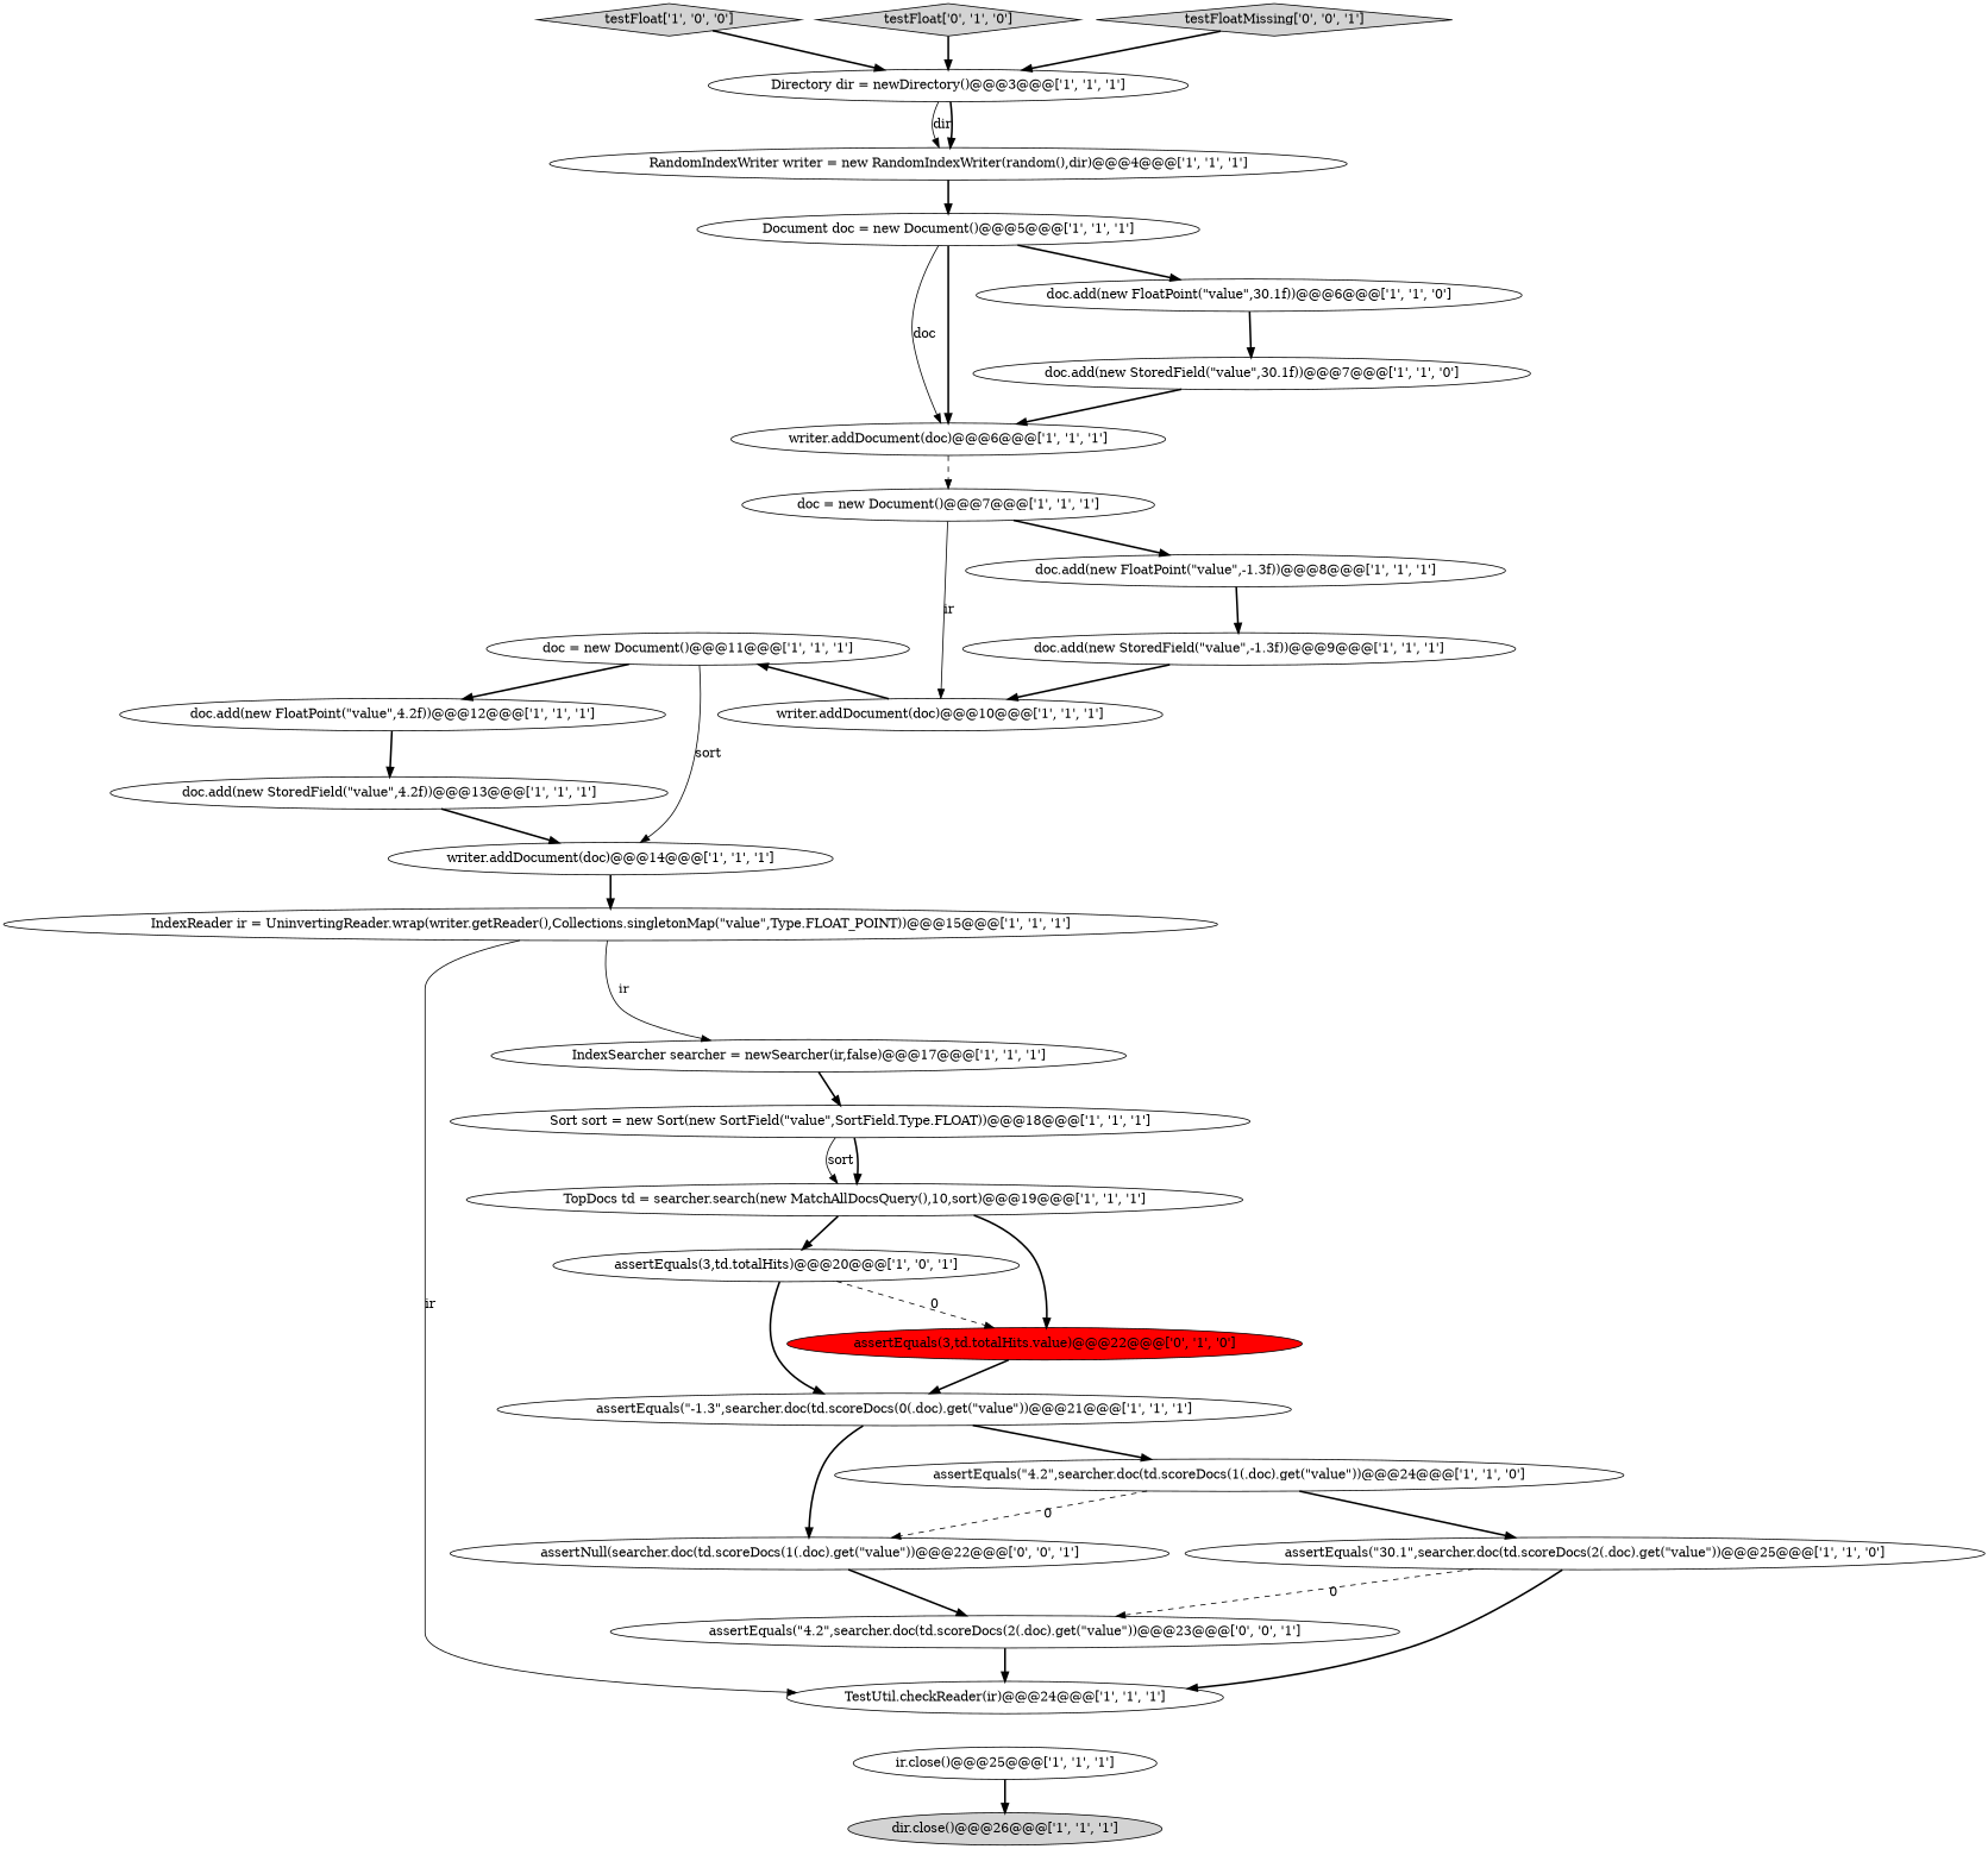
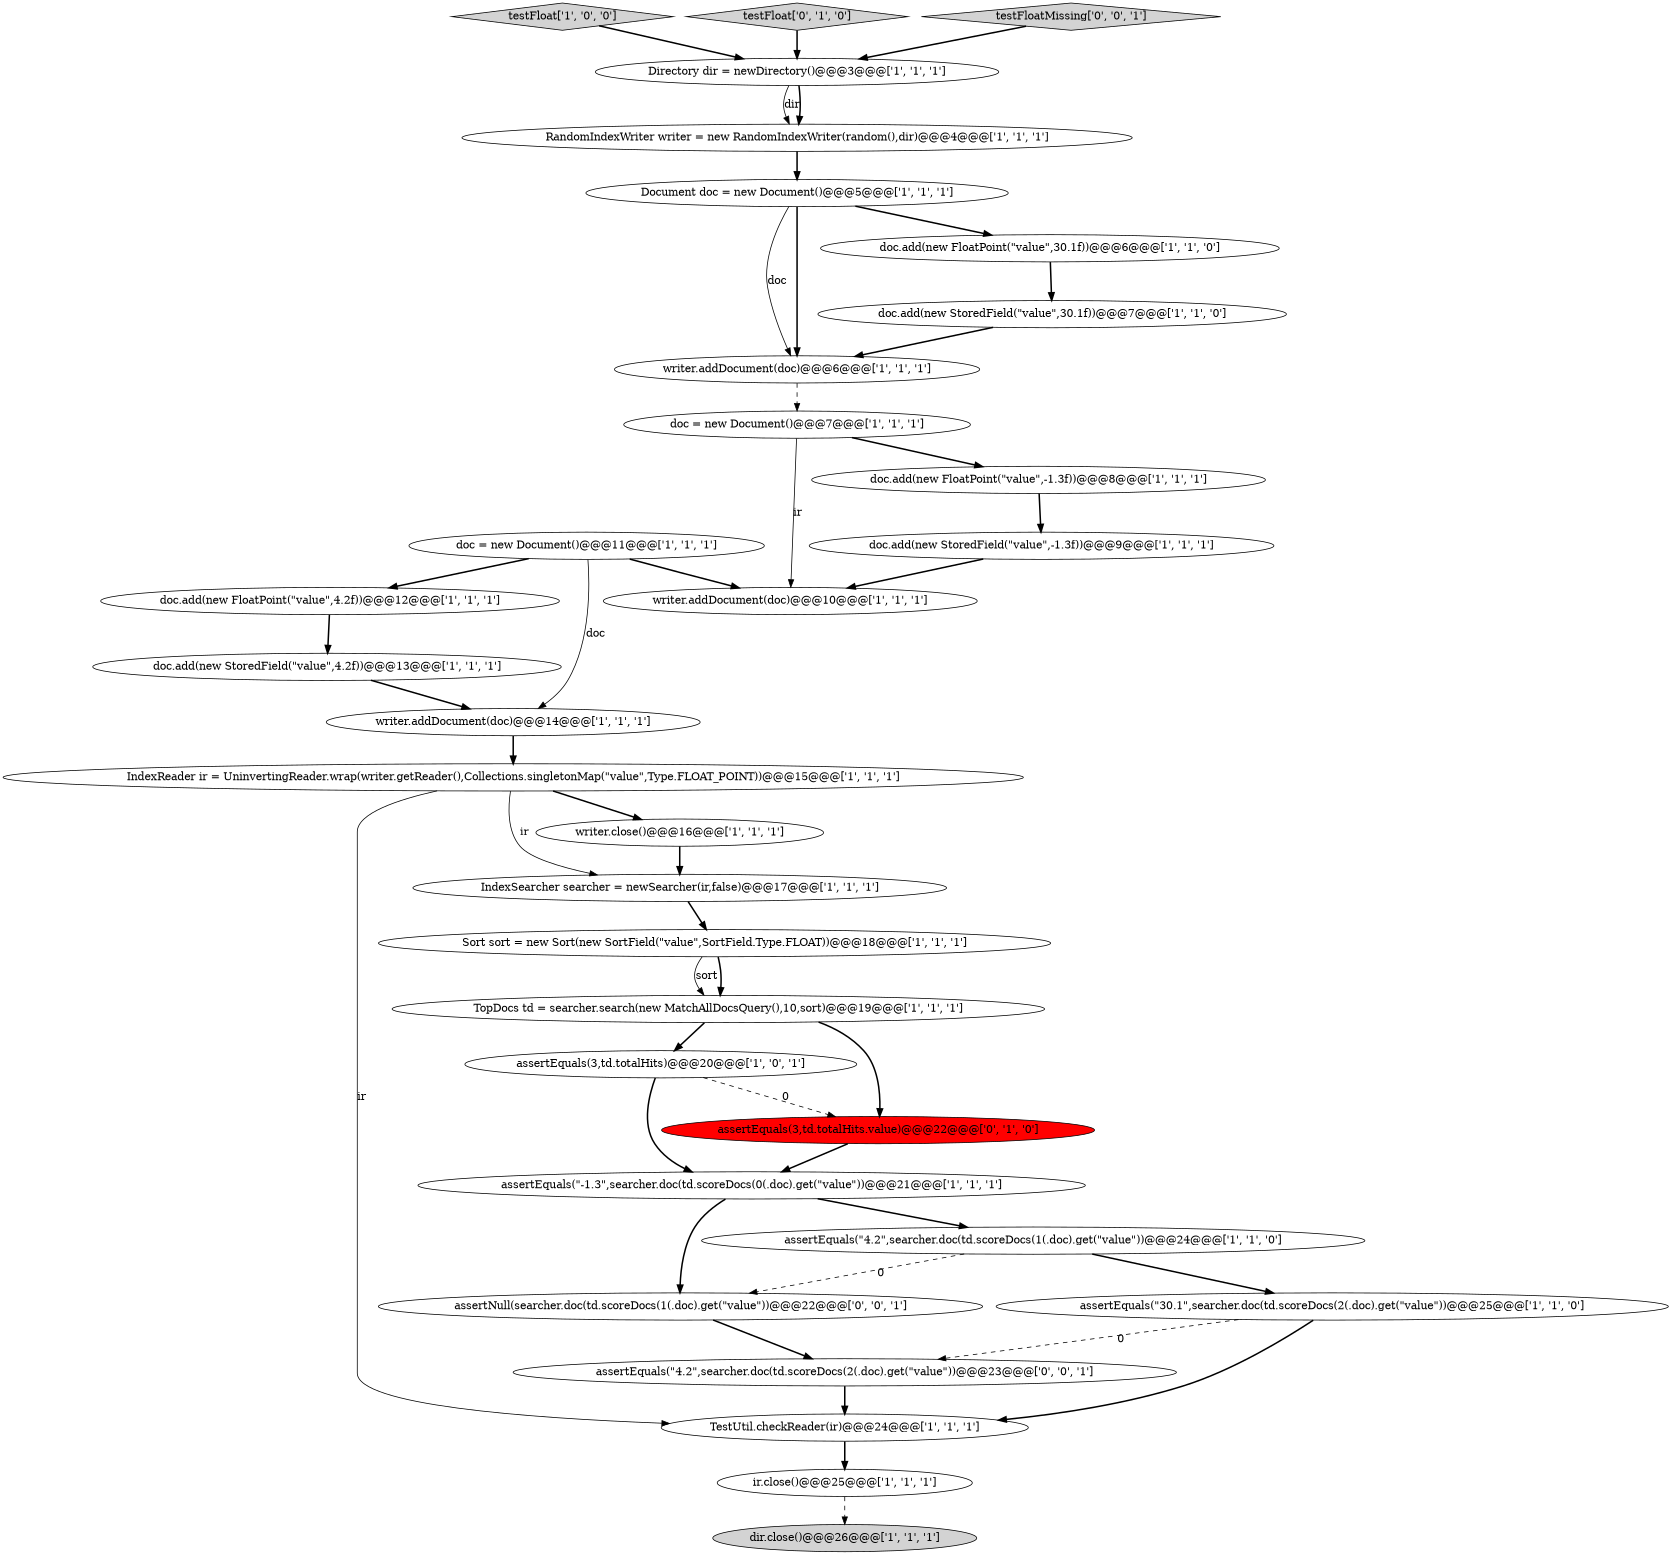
  digraph {
    node [fillcolor=white shape=ellipse style=filled]
    edge [style=bold]
    n1 [label="Sort sort = new Sort(new SortField(\"value\",SortField.Type.FLOAT))@@@18@@@['1', '1', '1']"]
    n2 [label="TopDocs td = searcher.search(new MatchAllDocsQuery(),10,sort)@@@19@@@['1', '1', '1']"]
    n3 [fillcolor=red label="assertEquals(3,td.totalHits.value)@@@22@@@['0', '1', '0']"]
    n4 [label="assertEquals(3,td.totalHits)@@@20@@@['1', '0', '1']"]
    n5 [label="doc.add(new StoredField(\"value\",-1.3f))@@@9@@@['1', '1', '1']"]
    n6 [label="writer.addDocument(doc)@@@10@@@['1', '1', '1']"]
    n7 [label="doc = new Document()@@@11@@@['1', '1', '1']"]
    n8 [label="assertEquals(\"4.2\",searcher.doc(td.scoreDocs(1(.doc).get(\"value\"))@@@24@@@['1', '1', '0']"]
    n9 [label="assertEquals(\"30.1\",searcher.doc(td.scoreDocs(2(.doc).get(\"value\"))@@@25@@@['1', '1', '0']"]
    n10 [label="assertNull(searcher.doc(td.scoreDocs(1(.doc).get(\"value\"))@@@22@@@['0', '0', '1']"]
    n11 [label="TestUtil.checkReader(ir)@@@24@@@['1', '1', '1']"]
    n12 [label="assertEquals(\"4.2\",searcher.doc(td.scoreDocs(2(.doc).get(\"value\"))@@@23@@@['0', '0', '1']"]
    n13 [label="assertEquals(\"-1.3\",searcher.doc(td.scoreDocs(0(.doc).get(\"value\"))@@@21@@@['1', '1', '1']"]
    n14 [label="doc.add(new StoredField(\"value\",4.2f))@@@13@@@['1', '1', '1']"]
    n15 [label="writer.addDocument(doc)@@@14@@@['1', '1', '1']"]
    n16 [label="IndexReader ir = UninvertingReader.wrap(writer.getReader(),Collections.singletonMap(\"value\",Type.FLOAT_POINT))@@@15@@@['1', '1', '1']"]
    n17 [label="doc = new Document()@@@7@@@['1', '1', '1']"]
    n18 [label="doc.add(new FloatPoint(\"value\",-1.3f))@@@8@@@['1', '1', '1']"]
    n19 [label="IndexSearcher searcher = newSearcher(ir,false)@@@17@@@['1', '1', '1']"]
    n20 [label="doc.add(new StoredField(\"value\",30.1f))@@@7@@@['1', '1', '0']"]
    n21 [label="writer.addDocument(doc)@@@6@@@['1', '1', '1']"]
    n22 [fillcolor=lightgray label="dir.close()@@@26@@@['1', '1', '1']"]
+   n23 [label="writer.close()@@@16@@@['1', '1', '1']"]
    n24 [label="ir.close()@@@25@@@['1', '1', '1']"]
    n25 [fillcolor=lightgray label="testFloat['1', '0', '0']" shape=diamond]
    n26 [label="Directory dir = newDirectory()@@@3@@@['1', '1', '1']"]
    n27 [label="RandomIndexWriter writer = new RandomIndexWriter(random(),dir)@@@4@@@['1', '1', '1']"]
    n28 [label="doc.add(new FloatPoint(\"value\",4.2f))@@@12@@@['1', '1', '1']"]
    n29 [fillcolor=lightgray label="testFloat['0', '1', '0']" shape=diamond]
    n30 [label="Document doc = new Document()@@@5@@@['1', '1', '1']"]
    n31 [label="doc.add(new FloatPoint(\"value\",30.1f))@@@6@@@['1', '1', '0']"]
    n32 [fillcolor=lightgray label="testFloatMissing['0', '0', '1']" shape=diamond]
    n1 -> n2
    n1 -> n2 [label=sort style=solid]
    n2 -> n3
    n2 -> n4
    n3 -> n13
    n4 -> n3 [label=0 style=dashed]
    n4 -> n13
    n5 -> n6
-   n6 -> n7
-   n7 -> n15 [label=sort style=solid]
+   n7 -> n6
+   n7 -> n15 [label=doc style=solid]
    n7 -> n28
    n8 -> n9
    n8 -> n10 [label=0 style=dashed]
    n9 -> n11
    n9 -> n12 [label=0 style=dashed]
    n10 -> n12
+   n11 -> n24
    n12 -> n11
    n13 -> n8
    n13 -> n10
    n14 -> n15
    n15 -> n16
    n16 -> n11 [label=ir style=solid]
    n16 -> n19 [label=ir style=solid]
+   n16 -> n23
    n17 -> n6 [label=ir style=solid]
    n17 -> n18
    n18 -> n5
    n19 -> n1
    n20 -> n21
    n21 -> n17 [style=dashed]
-   n24 -> n22
+   n23 -> n19
+   n24 -> n22 [style=dashed]
    n25 -> n26
    n26 -> n27 [label=dir style=solid]
    n26 -> n27
    n27 -> n30
    n28 -> n14
    n29 -> n26
    n30 -> n21 [label=doc style=solid]
    n30 -> n21
    n30 -> n31
    n31 -> n20
    n32 -> n26
  }
